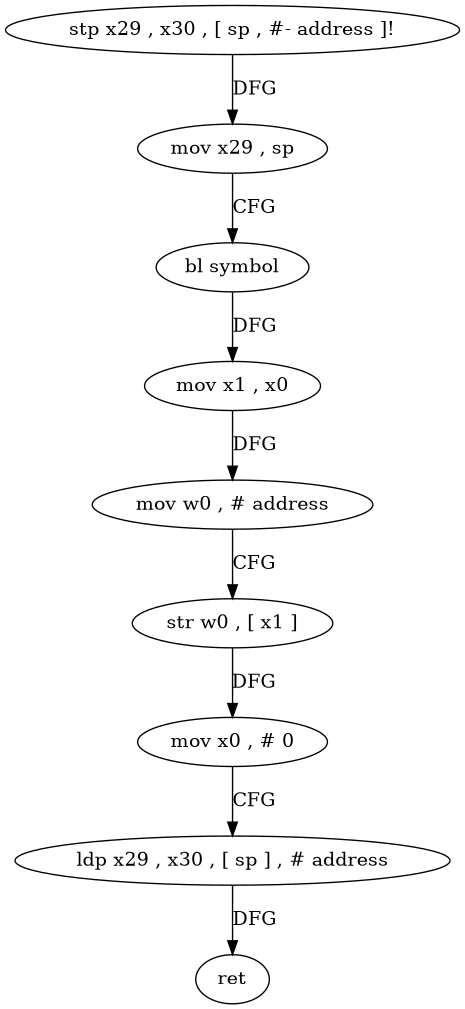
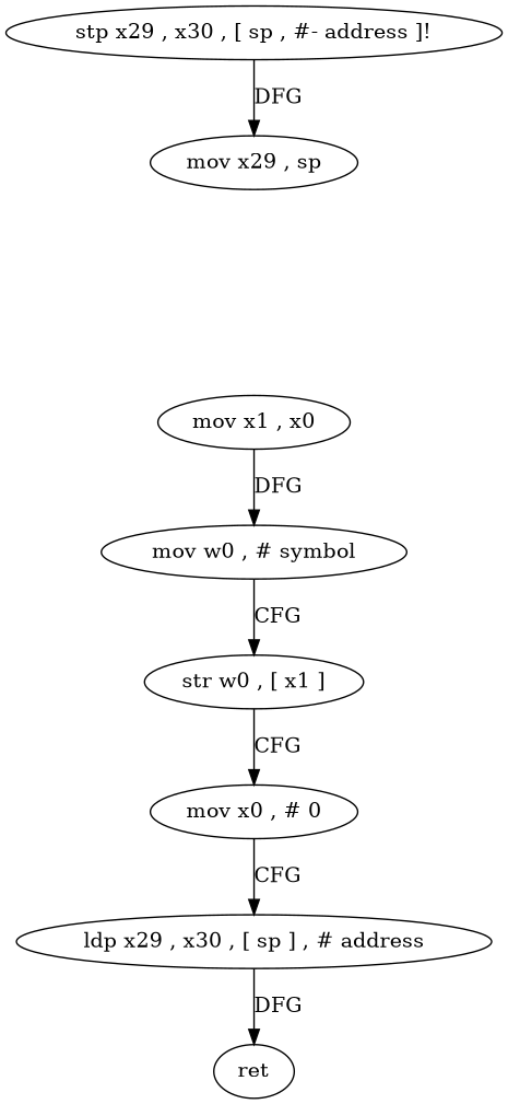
  digraph {
    n1 [label="stp x29 , x30 , [ sp , #- address ]!"]
    n2 [label="mov x29 , sp"]
-   n3 [label="bl symbol"]
    n4 [label="mov x1 , x0"]
-   n5 [label="mov w0 , # address"]
+   n5 [label="mov w0 , # symbol"]
    n6 [label="str w0 , [ x1 ]"]
    n7 [label="mov x0 , # 0"]
    n8 [label="ldp x29 , x30 , [ sp ] , # address"]
    n9 [label=ret]
    n1 -> n2 [label=DFG]
-   n2 -> n3 [label=CFG]
-   n3 -> n4 [label=DFG]
    n4 -> n5 [label=DFG]
    n5 -> n6 [label=CFG]
-   n6 -> n7 [label=DFG]
+   n6 -> n7 [label=CFG]
    n7 -> n8 [label=CFG]
    n8 -> n9 [label=DFG]
  }
